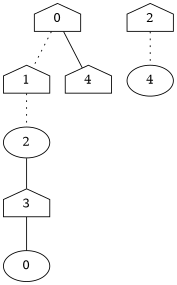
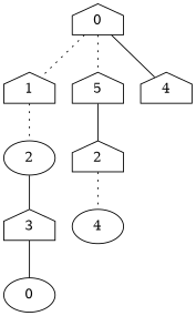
  graph {
    node [shape=house]
    n1 [label=0]
    n2 [label=1]
+   n3 [label=5]
    n4 [label=4]
    n5 [label=2 shape=ellipse]
    n6 [label=3]
    n7 [label=0 shape=ellipse]
    n8 [label=2]
    n9 [label=4 shape=ellipse]
    n1 -- n2 [style=dotted]
+   n1 -- n3 [style=dotted]
    n1 -- n4
    n2 -- n5 [style=dotted]
+   n3 -- n8
    n5 -- n6
    n6 -- n7
    n8 -- n9 [style=dotted]
  }
